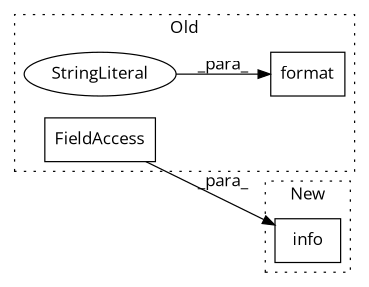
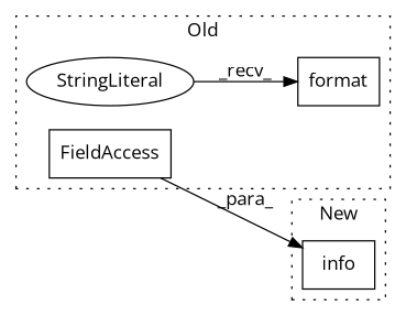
  digraph {
    fontname="Open Sans"
    rankdir=LR
    node [a=32 fontname="Open Sans" shape=box]
    edge [fontname="Open Sans"]
    n1 [l="7,1" label=format s="6445,6564"]
    n2 [a=45 l=252 label=StringLiteral s=6192 shape=ellipse]
    n3 [a=22 l=18 label=FieldAccess s=6521]
    n4 [l=6 label=info s=6859]
    subgraph cluster_1 {
      label=Old
      style=dotted
      n1
      n2
      n3
    }
    subgraph cluster_2 {
      label=New
      style=dotted
      n4
    }
-   n2 -> n1 [label=_para_]
+   n2 -> n1 [label=_recv_]
    n3 -> n4 [label=_para_]
  }
